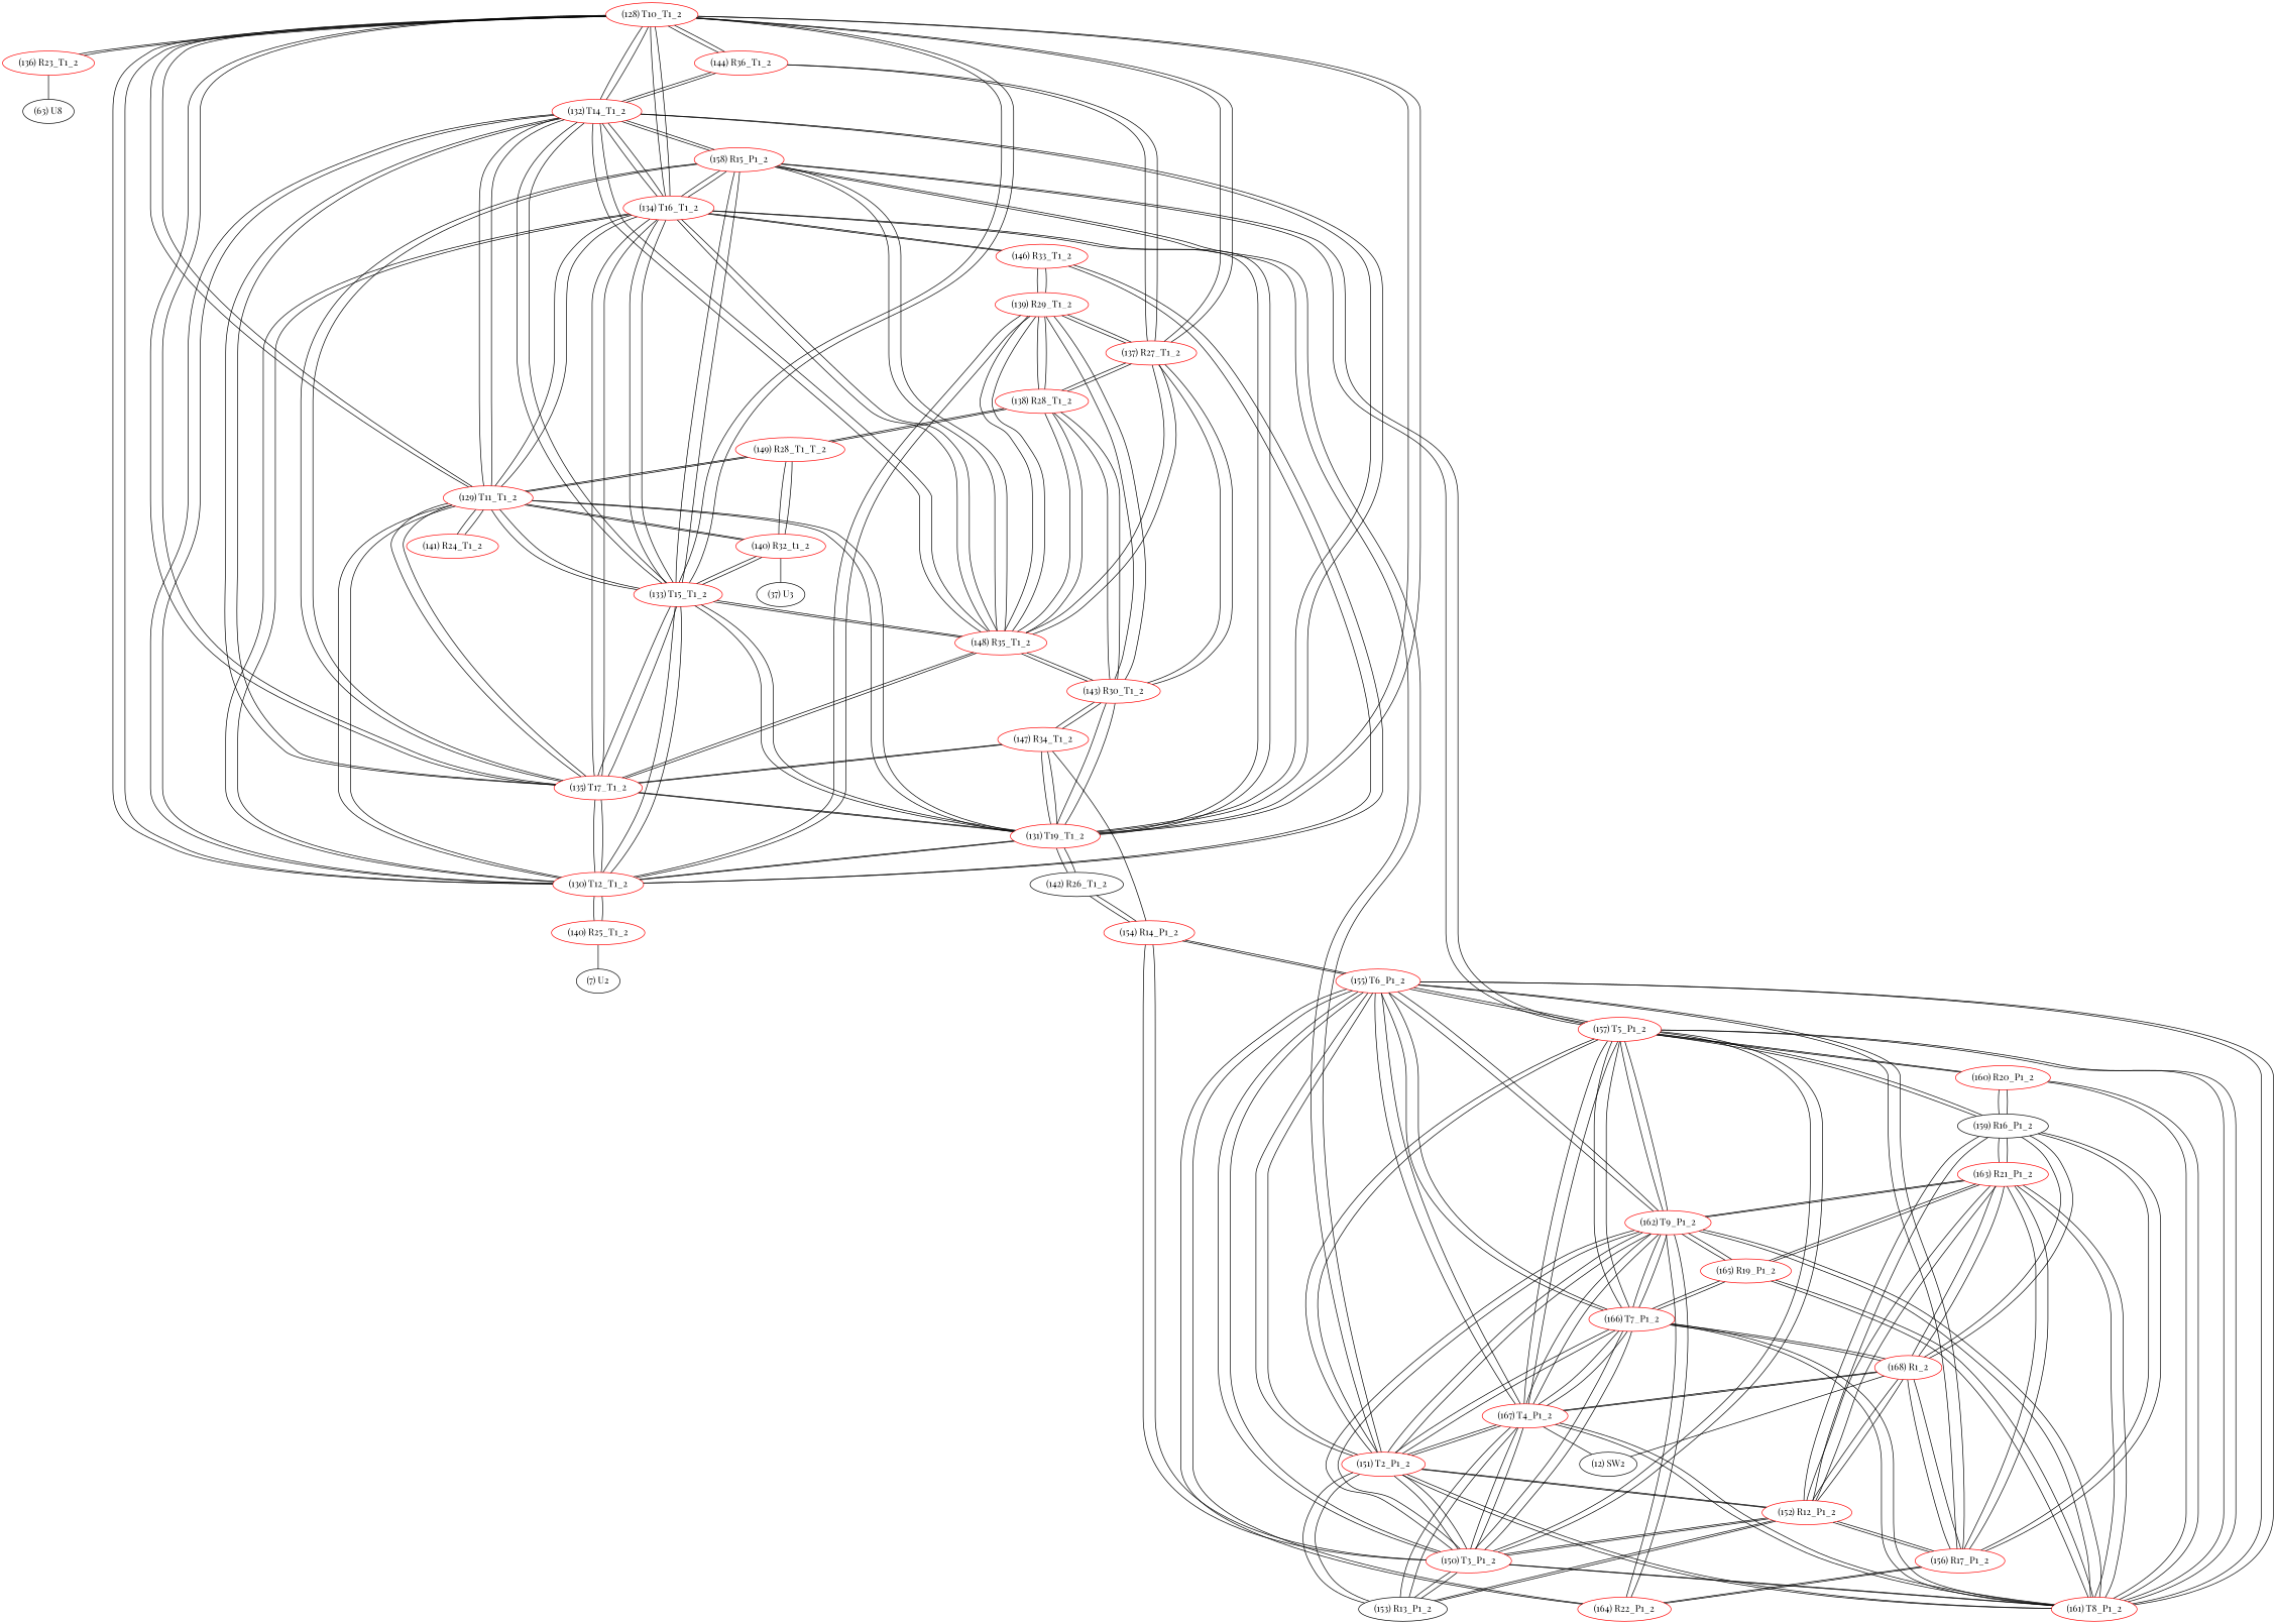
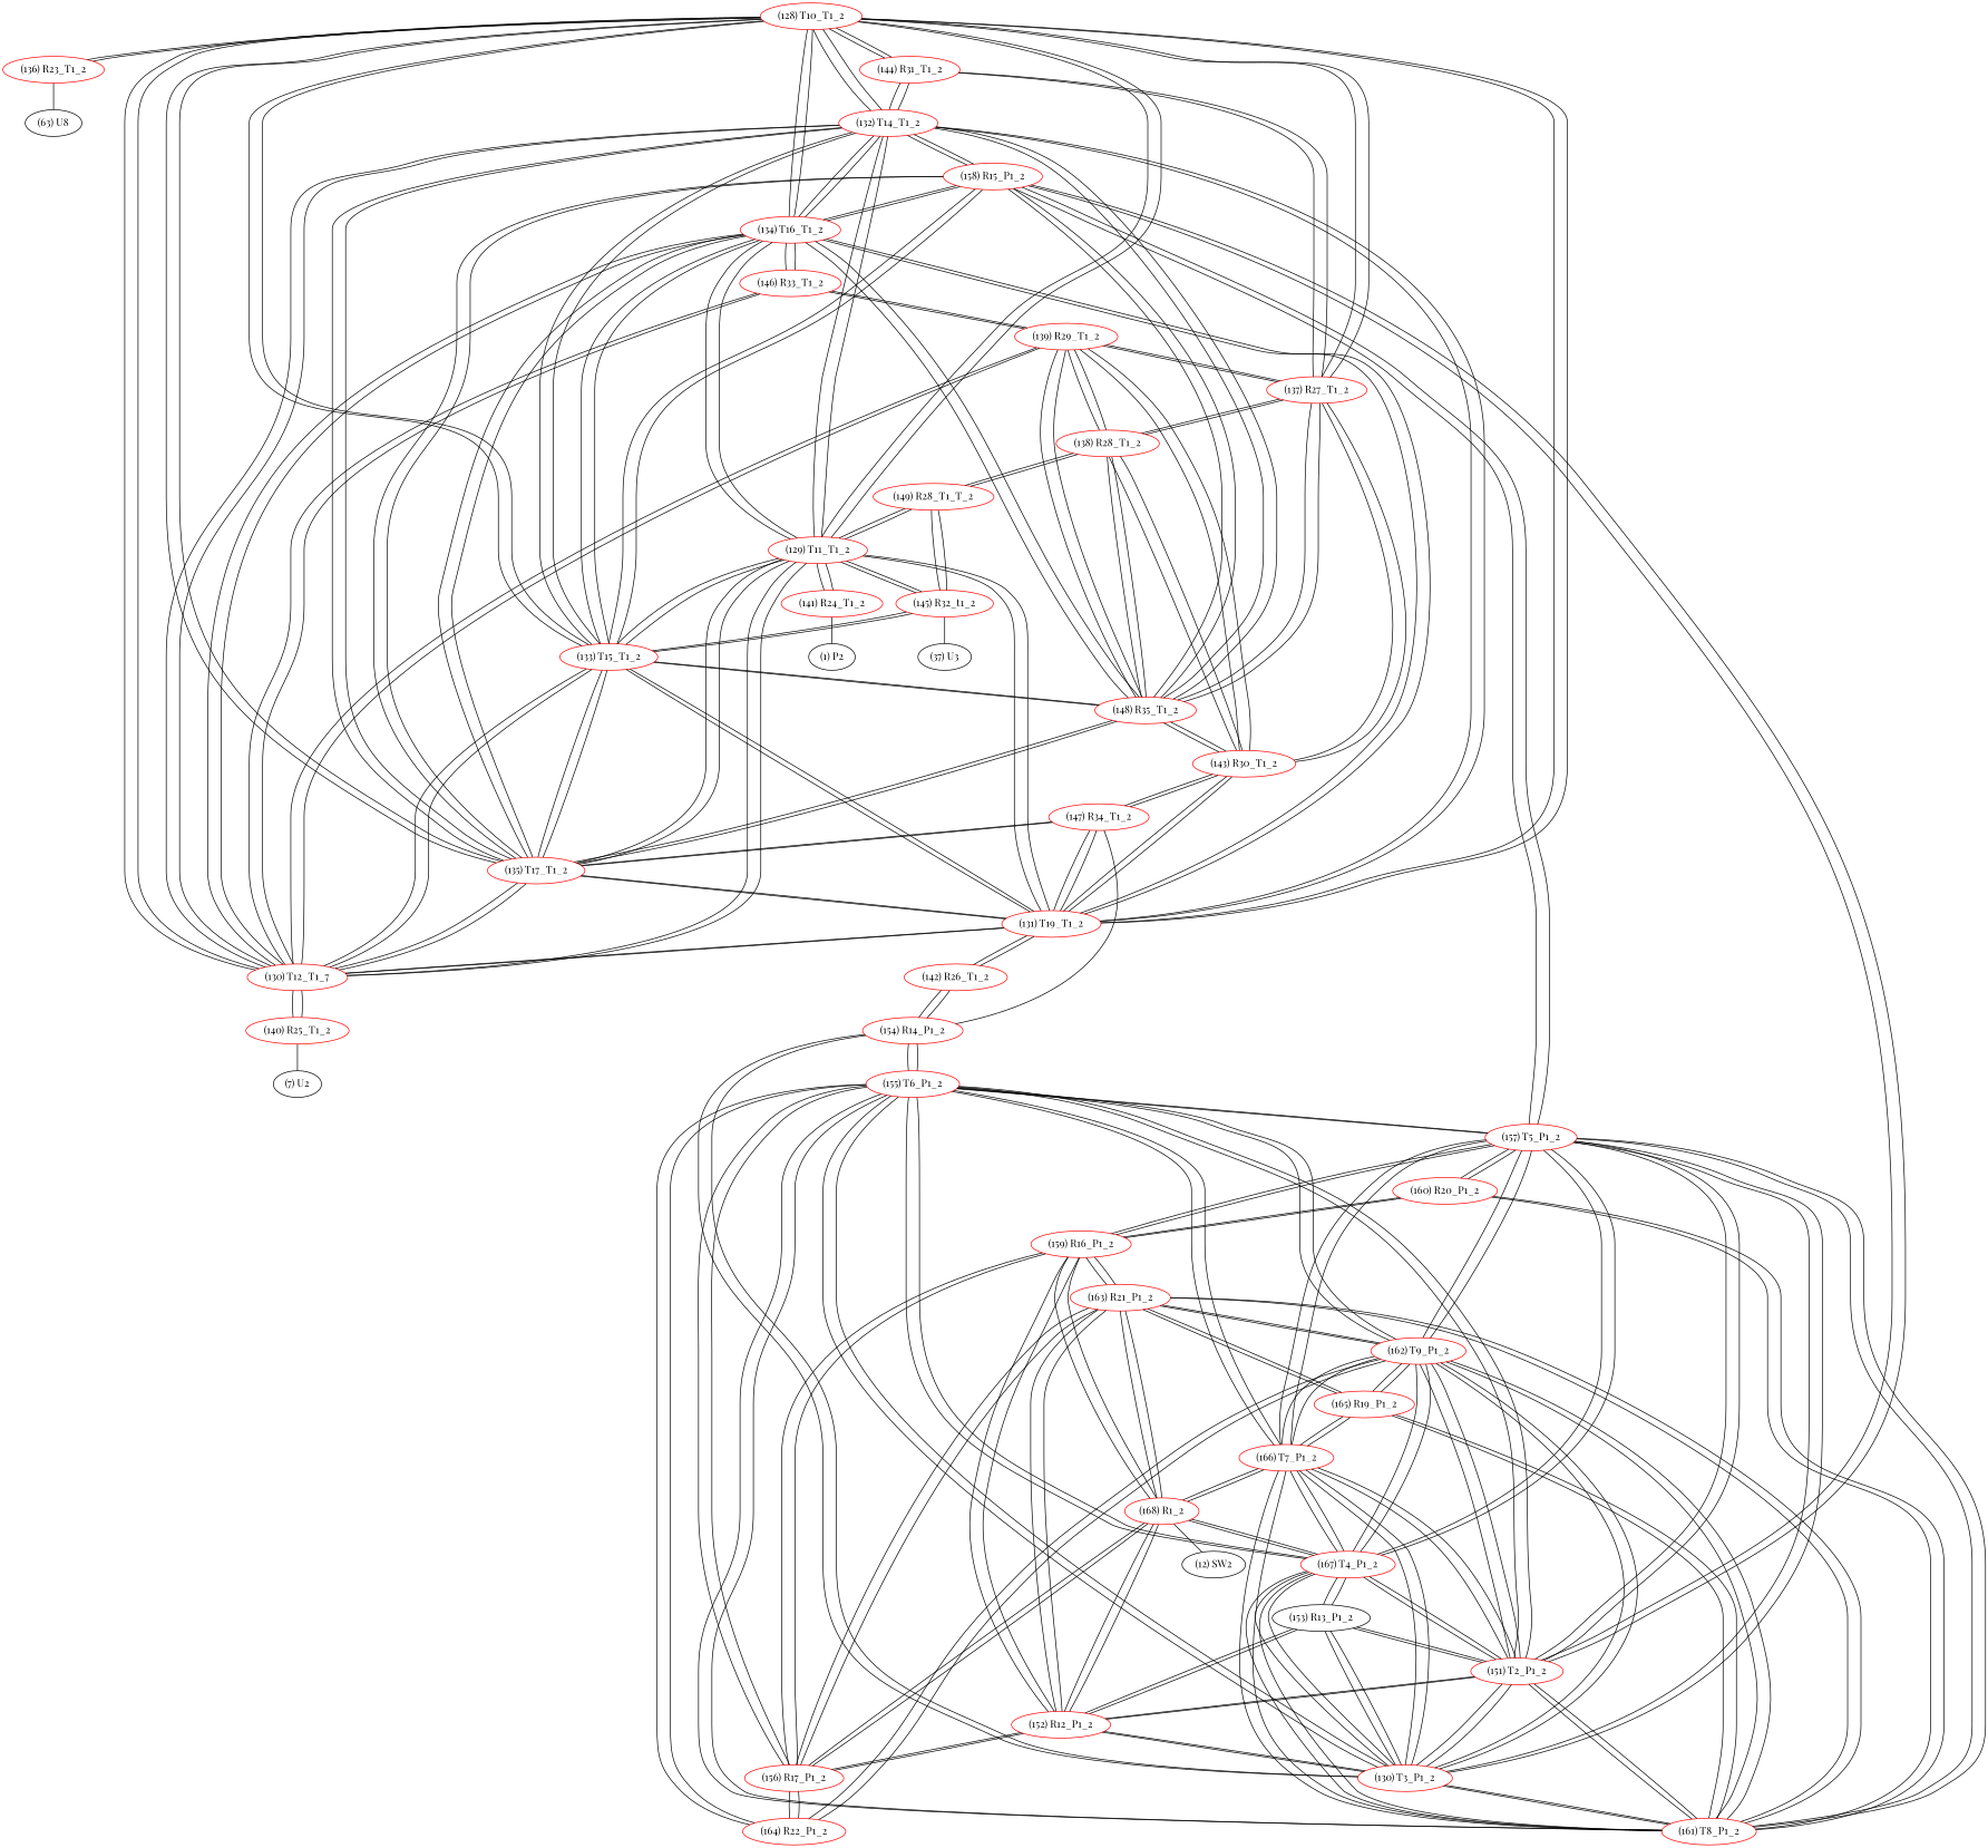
  graph {
    fontname="Playfair Display"
    node [color=red fontname="Playfair Display"]
    edge [fontname="Playfair Display"]
    n1 [label="(128) T10_T1_2"]
    n2 [label="(136) R23_T1_2"]
-   n3 [label="(144) R36_T1_2"]
+   n3 [label="(144) R31_T1_2"]
    n4 [label="(137) R27_T1_2"]
    n5 [label="(134) T16_T1_2"]
    n6 [label="(135) T17_T1_2"]
    n7 [label="(133) T15_T1_2"]
-   n8 [label="(130) T12_T1_2"]
+   n8 [label="(130) T12_T1_7"]
    n9 [label="(132) T14_T1_2"]
    n10 [label="(131) T19_T1_2"]
    n11 [label="(129) T11_T1_2"]
    n12 [label="(63) U8" color=""]
    n13 [label="(139) R29_T1_2"]
    n14 [label="(143) R30_T1_2"]
    n15 [label="(148) R35_T1_2"]
    n16 [label="(138) R28_T1_2"]
    n17 [label="(146) R33_T1_2"]
    n18 [label="(158) R15_P1_2"]
    n19 [label="(147) R34_T1_2"]
-   n20 [label="(140) R32_t1_2"]
+   n20 [label="(145) R32_t1_2"]
    n21 [label="(140) R25_T1_2"]
-   n22 [color=black label="(142) R26_T1_2"]
+   n22 [label="(142) R26_T1_2"]
    n23 [label="(141) R24_T1_2"]
    n24 [label="(149) R28_T1_T_2"]
    n25 [label="(157) T5_P1_2"]
    n26 [label="(151) T2_P1_2"]
    n27 [label="(37) U3" color=""]
    n28 [label="(7) U2" color=""]
    n29 [label="(154) R14_P1_2"]
-   n31 [label="(150) T3_P1_2"]
+   n30 [label="(1) P2" color=""]
+   n31 [label="(130) T3_P1_2"]
    n32 [label="(155) T6_P1_2"]
    n33 [label="(167) T4_P1_2"]
    n34 [label="(166) T7_P1_2"]
    n35 [label="(162) T9_P1_2"]
    n36 [label="(161) T8_P1_2"]
-   n37 [color=black label="(159) R16_P1_2"]
+   n37 [label="(159) R16_P1_2"]
    n38 [label="(160) R20_P1_2"]
    n39 [color=black label="(153) R13_P1_2"]
    n40 [label="(152) R12_P1_2"]
    n41 [label="(164) R22_P1_2"]
    n42 [label="(156) R17_P1_2"]
    n43 [label="(168) R1_2"]
    n44 [label="(12) SW2" color=""]
    n45 [label="(165) R19_P1_2"]
    n46 [label="(163) R21_P1_2"]
    n1 -- n2
    n1 -- n3
    n1 -- n4
    n1 -- n5
    n1 -- n6
    n1 -- n7
    n1 -- n8
    n1 -- n9
    n1 -- n10
    n1 -- n11
    n2 -- n1
    n2 -- n12
    n3 -- n1
    n3 -- n4
    n3 -- n9
    n4 -- n1
    n4 -- n3
    n4 -- n13
    n4 -- n14
    n4 -- n15
    n4 -- n16
    n5 -- n1
    n5 -- n6
    n5 -- n7
    n5 -- n8
    n5 -- n9
    n5 -- n10
    n5 -- n11
    n5 -- n15
    n5 -- n17
    n5 -- n18
    n6 -- n1
    n6 -- n5
    n6 -- n7
    n6 -- n8
    n6 -- n9
    n6 -- n10
    n6 -- n11
    n6 -- n15
    n6 -- n18
    n6 -- n19
    n7 -- n1
    n7 -- n5
    n7 -- n6
    n7 -- n8
    n7 -- n9
    n7 -- n10
    n7 -- n11
    n7 -- n15
    n7 -- n18
    n7 -- n20
    n8 -- n1
    n8 -- n5
    n8 -- n6
    n8 -- n7
    n8 -- n9
    n8 -- n10
    n8 -- n11
    n8 -- n13
    n8 -- n17
    n8 -- n21
    n9 -- n1
    n9 -- n3
    n9 -- n5
    n9 -- n6
    n9 -- n7
    n9 -- n8
    n9 -- n10
    n9 -- n11
    n9 -- n15
    n9 -- n18
    n10 -- n1
    n10 -- n5
    n10 -- n6
    n10 -- n7
    n10 -- n8
    n10 -- n9
    n10 -- n11
    n10 -- n14
    n10 -- n19
    n10 -- n22
    n11 -- n1
    n11 -- n5
    n11 -- n6
    n11 -- n7
    n11 -- n8
    n11 -- n9
    n11 -- n10
    n11 -- n20
    n11 -- n23
    n11 -- n24
    n13 -- n4
    n13 -- n8
    n13 -- n14
    n13 -- n15
    n13 -- n16
    n13 -- n17
    n14 -- n4
    n14 -- n10
    n14 -- n13
    n14 -- n15
    n14 -- n16
    n14 -- n19
    n15 -- n4
    n15 -- n5
    n15 -- n6
    n15 -- n7
    n15 -- n9
    n15 -- n13
    n15 -- n14
    n15 -- n16
    n15 -- n18
    n16 -- n4
    n16 -- n13
    n16 -- n14
    n16 -- n15
    n16 -- n24
    n17 -- n5
    n17 -- n8
    n17 -- n13
    n18 -- n5
    n18 -- n6
    n18 -- n7
    n18 -- n9
    n18 -- n15
    n18 -- n25
    n18 -- n26
    n19 -- n6
    n19 -- n10
    n19 -- n14
    n20 -- n7
    n20 -- n11
    n20 -- n24
    n20 -- n27
    n21 -- n8
    n21 -- n28
    n22 -- n10
    n22 -- n29
    n23 -- n11
+   n23 -- n30
    n24 -- n11
    n24 -- n16
    n24 -- n20
    n25 -- n18
    n25 -- n26
    n25 -- n31
    n25 -- n32
    n25 -- n33
    n25 -- n34
    n25 -- n35
    n25 -- n36
    n25 -- n37
    n25 -- n38
    n26 -- n18
    n26 -- n25
    n26 -- n31
    n26 -- n32
    n26 -- n33
    n26 -- n34
    n26 -- n35
    n26 -- n36
    n26 -- n39
    n26 -- n40
    n29 -- n19
    n29 -- n22
    n29 -- n31
    n29 -- n32
    n31 -- n25
    n31 -- n26
    n31 -- n29
    n31 -- n32
    n31 -- n33
    n31 -- n34
    n31 -- n35
    n31 -- n36
    n31 -- n39
    n31 -- n40
    n32 -- n25
    n32 -- n26
    n32 -- n29
    n32 -- n31
    n32 -- n33
    n32 -- n34
    n32 -- n35
    n32 -- n36
    n32 -- n41
    n32 -- n42
    n33 -- n25
    n33 -- n26
    n33 -- n31
    n33 -- n32
    n33 -- n34
    n33 -- n35
    n33 -- n36
    n33 -- n39
    n33 -- n43
-   n33 -- n44
    n34 -- n25
    n34 -- n26
    n34 -- n31
    n34 -- n32
    n34 -- n33
    n34 -- n35
    n34 -- n36
    n34 -- n43
    n34 -- n45
    n35 -- n25
    n35 -- n26
    n35 -- n31
    n35 -- n32
    n35 -- n33
    n35 -- n34
    n35 -- n36
    n35 -- n41
    n35 -- n45
    n35 -- n46
    n36 -- n25
    n36 -- n26
    n36 -- n31
    n36 -- n32
    n36 -- n33
    n36 -- n34
    n36 -- n35
    n36 -- n38
    n36 -- n45
    n36 -- n46
    n37 -- n25
    n37 -- n38
    n37 -- n40
    n37 -- n42
    n37 -- n43
    n37 -- n46
    n38 -- n25
    n38 -- n36
    n38 -- n37
    n39 -- n26
    n39 -- n31
    n39 -- n33
    n39 -- n40
    n40 -- n26
    n40 -- n31
    n40 -- n37
    n40 -- n39
    n40 -- n42
    n40 -- n43
    n40 -- n46
    n41 -- n32
    n41 -- n35
    n41 -- n42
    n42 -- n32
    n42 -- n37
    n42 -- n40
    n42 -- n41
    n42 -- n43
    n42 -- n46
    n43 -- n33
    n43 -- n34
    n43 -- n37
    n43 -- n40
    n43 -- n42
    n43 -- n44
    n43 -- n46
    n45 -- n34
    n45 -- n35
    n45 -- n36
    n45 -- n46
    n46 -- n35
    n46 -- n36
    n46 -- n37
    n46 -- n40
    n46 -- n42
    n46 -- n43
    n46 -- n45
  }
